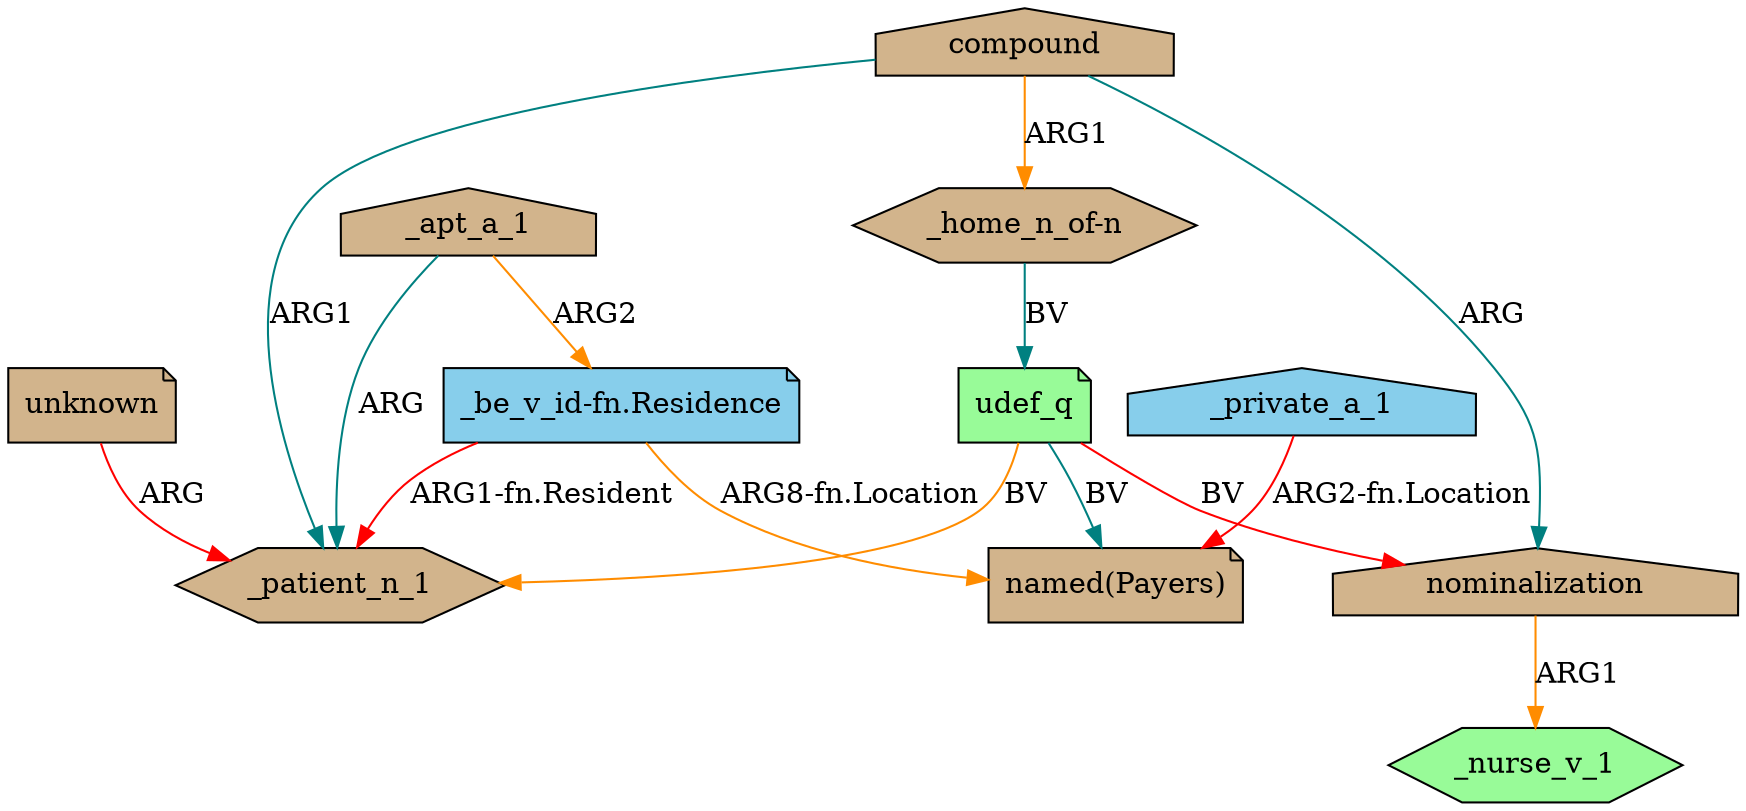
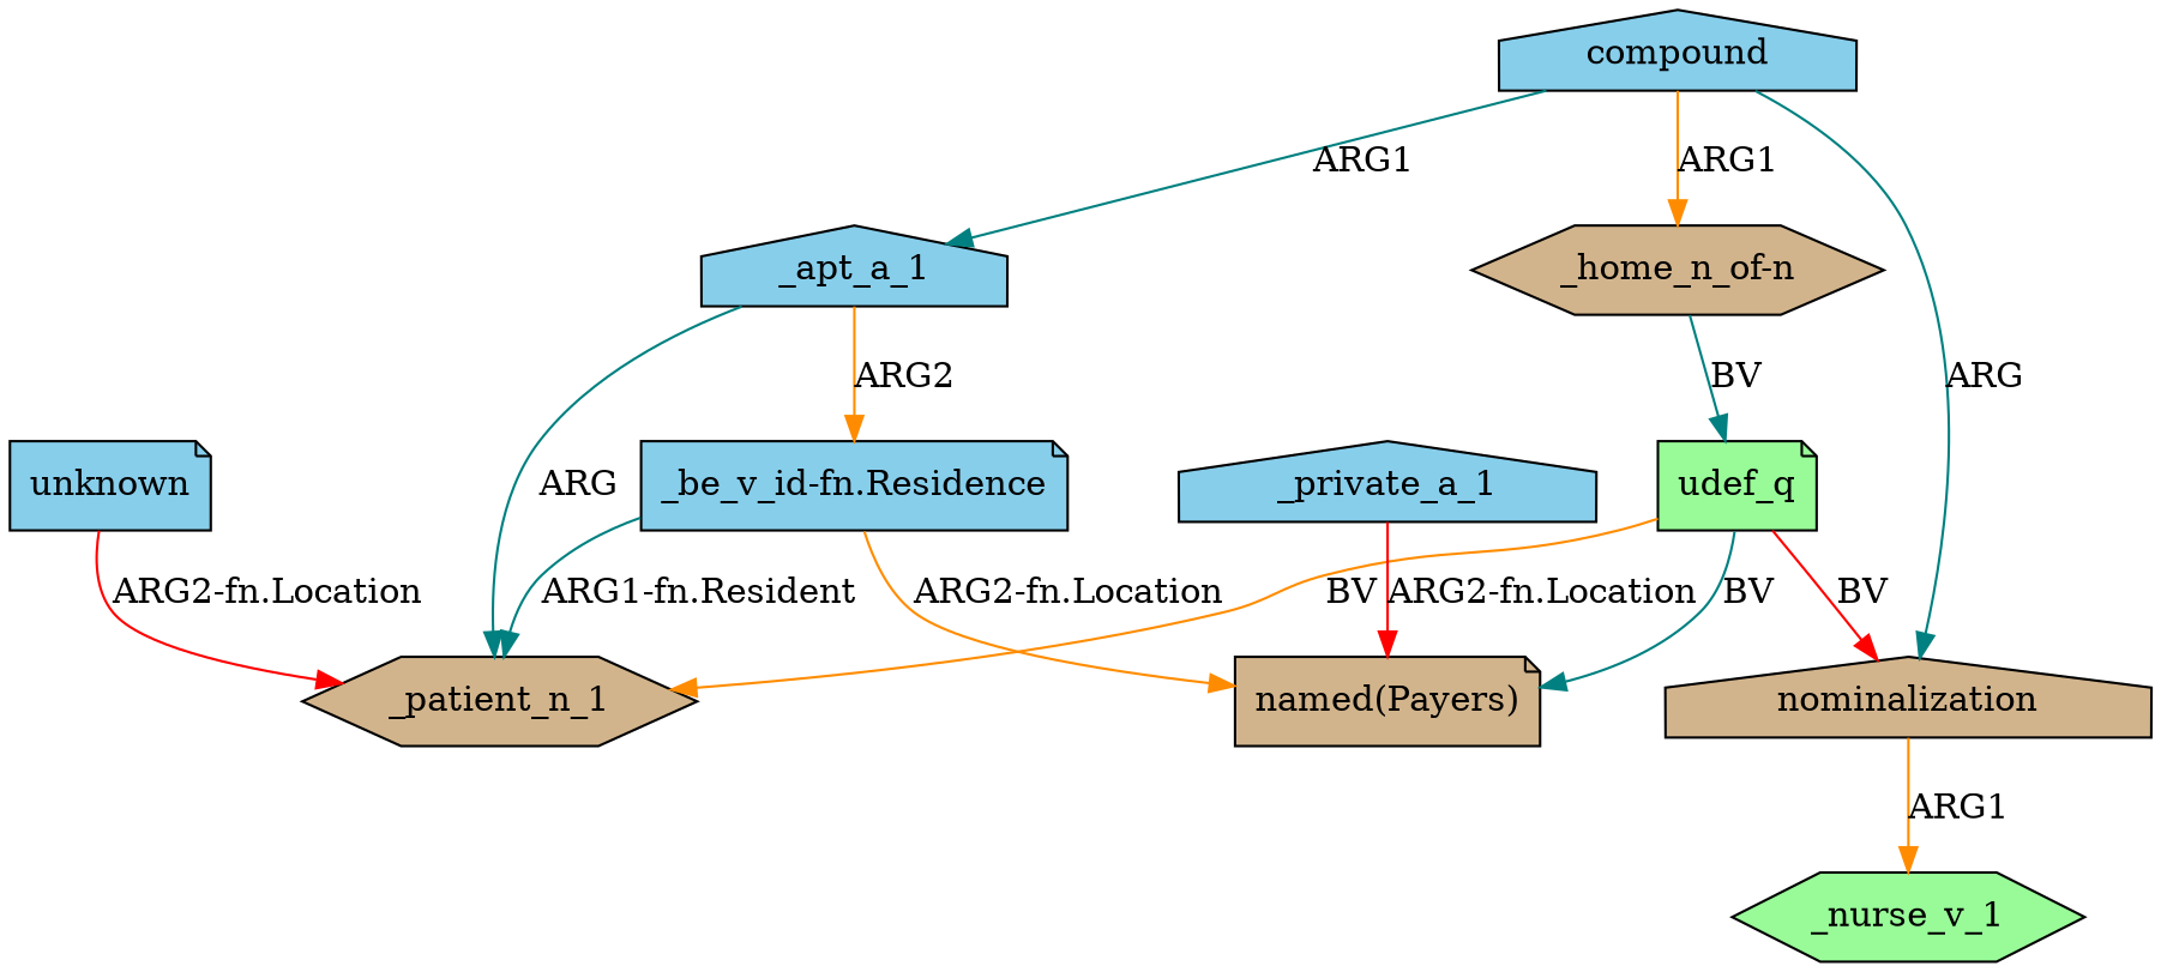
  digraph {
    node [fillcolor=tan shape=note style=filled]
    edge [color=teal]
    "_be_v_id-fn.Residence" [fillcolor=skyblue]
    _patient_n_1 [shape=hexagon]
    "named(Payers)"
    nominalization [shape=house]
    _nurse_v_1 [fillcolor=palegreen shape=hexagon]
-   _apt_a_1 [shape=house]
+   _apt_a_1 [fillcolor=skyblue shape=house]
    udef_q [fillcolor=palegreen]
    "_home_n_of-n" [shape=hexagon]
-   compound [shape=house]
+   compound [fillcolor=skyblue shape=house]
    _private_a_1 [fillcolor=skyblue shape=house]
-   unknown
-   "_be_v_id-fn.Residence" -> _patient_n_1 [color=red label="ARG1-fn.Resident"]
-   "_be_v_id-fn.Residence" -> "named(Payers)" [color=darkorange label="ARG8-fn.Location"]
+   unknown [fillcolor=skyblue]
+   "_be_v_id-fn.Residence" -> _patient_n_1 [label="ARG1-fn.Resident"]
+   "_be_v_id-fn.Residence" -> "named(Payers)" [color=darkorange label="ARG2-fn.Location"]
    nominalization -> _nurse_v_1 [color=darkorange label=ARG1]
    _apt_a_1 -> "_be_v_id-fn.Residence" [color=darkorange label=ARG2]
    _apt_a_1 -> _patient_n_1 [label=ARG]
    udef_q -> _patient_n_1 [color=darkorange label=BV]
    udef_q -> "named(Payers)" [label=BV]
    udef_q -> nominalization [color=red label=BV]
    "_home_n_of-n" -> udef_q [label=BV]
-   compound -> _patient_n_1 [label=ARG1]
+   compound -> _apt_a_1 [label=ARG1]
    compound -> nominalization [label=ARG]
    compound -> "_home_n_of-n" [color=darkorange label=ARG1]
    _private_a_1 -> "named(Payers)" [color=red label="ARG2-fn.Location"]
-   unknown -> _patient_n_1 [color=red label=ARG]
+   unknown -> _patient_n_1 [color=red label="ARG2-fn.Location"]
  }
